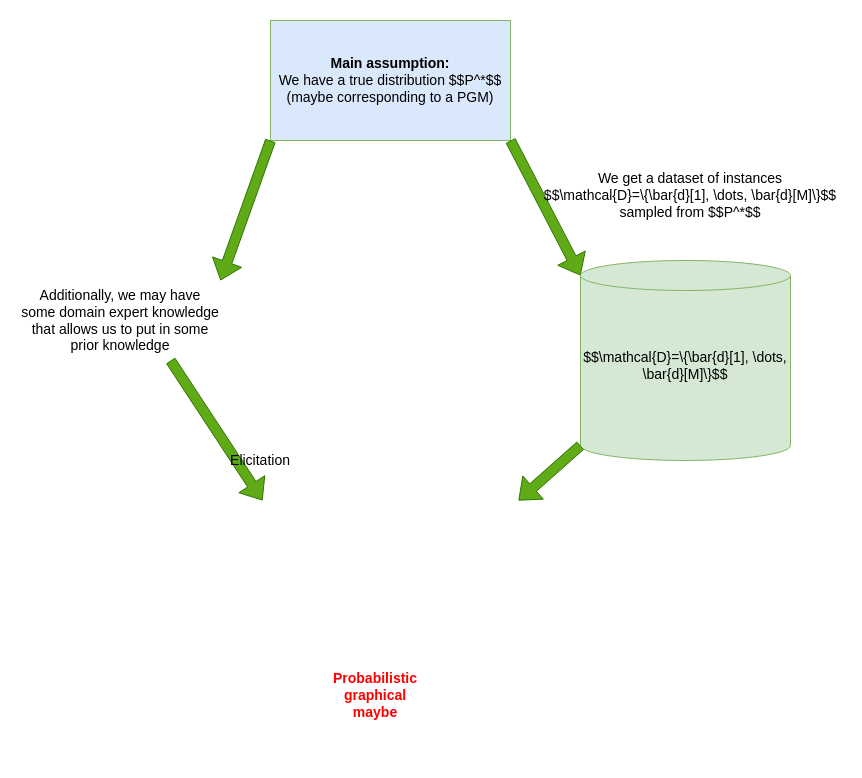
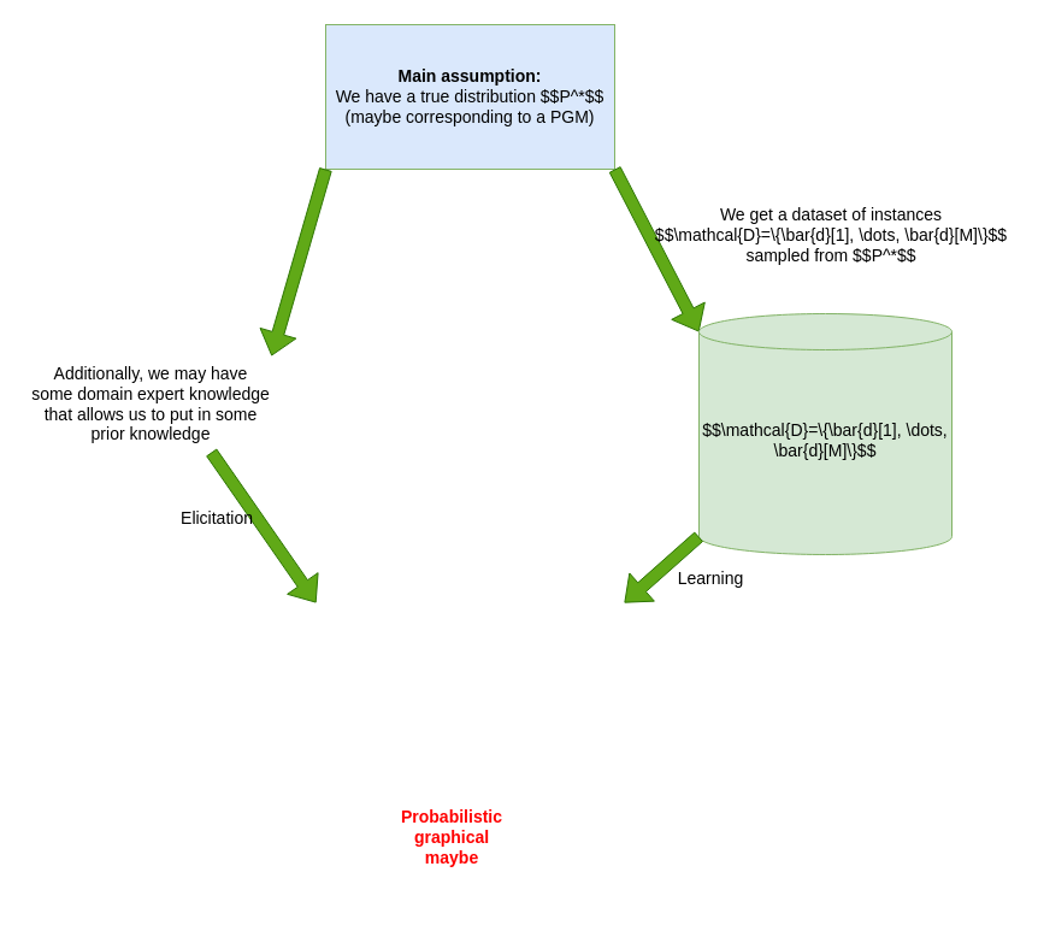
  <mxCell id="0" />
  <mxCell id="1" parent="0" />
  <mxCell id="2" value="&lt;font style=&quot;font-size: 14px&quot;&gt;&lt;b&gt;Main assumption:&lt;/b&gt;&lt;br&gt;We have a true distribution $$P^*$$&lt;br&gt;(maybe corresponding to a PGM)&lt;/font&gt;" style="rounded=0;whiteSpace=wrap;html=1;fillColor=#dae8fc;strokeColor=#82b366;" vertex="1" parent="1"><mxGeometry x="270" y="20" width="240" height="120" as="geometry" /></mxCell>
  <mxCell id="3" value="" style="shape=flexArrow;endArrow=classic;html=1;fillColor=#60a917;strokeColor=#2D7600;exitX=1;exitY=1;exitDx=0;exitDy=0;entryX=0;entryY=0;entryDx=0;entryDy=15;entryPerimeter=0;" edge="1" parent="1" source="2" target="6"><mxGeometry width="50" height="50" relative="1" as="geometry"><mxPoint x="470" y="150" as="sourcePoint" /><mxPoint x="550" y="270" as="targetPoint" /></mxGeometry></mxCell>
  <mxCell id="4" value="&lt;font style=&quot;font-size: 14px&quot;&gt;We get a dataset of instances&lt;br&gt;$$\mathcal{D}=\{\bar{d}[1], \dots, \bar{d}[M]\}$$&lt;br&gt;sampled from $$P^*$$&lt;br&gt;&lt;/font&gt;" style="text;html=1;strokeColor=none;fillColor=none;align=center;verticalAlign=middle;whiteSpace=wrap;rounded=0;" vertex="1" parent="1"><mxGeometry x="540" y="130" width="300" height="130" as="geometry" /></mxCell>
  <mxCell id="5" value="" style="group" vertex="1" connectable="0" parent="1"><mxGeometry x="570" y="260" width="230" height="200" as="geometry" /></mxCell>
  <mxCell id="6" value="" style="shape=cylinder3;whiteSpace=wrap;html=1;boundedLbl=1;backgroundOutline=1;size=15;fillColor=#d5e8d4;strokeColor=#82b366;" vertex="1" parent="5"><mxGeometry x="10" width="210" height="200" as="geometry" /></mxCell>
  <mxCell id="7" value="&lt;span style=&quot;font-size: 14px&quot;&gt;$$\mathcal{D}=\{\bar{d}[1], \dots, \bar{d}[M]\}$$&lt;/span&gt;" style="text;html=1;strokeColor=none;fillColor=none;align=center;verticalAlign=middle;whiteSpace=wrap;rounded=0;" vertex="1" parent="5"><mxGeometry y="90" width="230" height="30" as="geometry" /></mxCell>
  <mxCell id="8" value="" style="shape=image;verticalLabelPosition=bottom;labelBackgroundColor=#ffffff;verticalAlign=top;aspect=fixed;imageAspect=0;image=https://storage.needpix.com/rsynced_images/smiley-1914523_1280.png;" vertex="1" parent="1"><mxGeometry x="74.65" y="190" width="90.7" height="90" as="geometry" /></mxCell>
- <mxCell id="9" value="&lt;font style=&quot;font-size: 14px&quot;&gt;Additionally, we may have some domain expert knowledge that allows us to put in some prior knowledge&lt;/font&gt;" style="text;html=1;strokeColor=none;fillColor=none;align=center;verticalAlign=middle;whiteSpace=wrap;rounded=0;" vertex="1" parent="1"><mxGeometry x="20" y="280" width="200" height="80" as="geometry" /></mxCell>
+ <mxCell id="9" value="&lt;font style=&quot;font-size: 14px&quot;&gt;Additionally, we may have some domain expert knowledge that allows us to put in some prior knowledge&lt;/font&gt;" style="text;html=1;strokeColor=none;fillColor=none;align=center;verticalAlign=middle;whiteSpace=wrap;rounded=0;" vertex="1" parent="1"><mxGeometry x="25" y="295" width="200" height="80" as="geometry" /></mxCell>
  <mxCell id="10" value="" style="shape=flexArrow;endArrow=classic;html=1;exitX=0;exitY=1;exitDx=0;exitDy=0;entryX=1;entryY=0;entryDx=0;entryDy=0;fillColor=#60a917;strokeColor=#2D7600;" edge="1" parent="1" source="2" target="9"><mxGeometry width="50" height="50" relative="1" as="geometry"><mxPoint x="280" y="220" as="sourcePoint" /><mxPoint x="330" y="170" as="targetPoint" /></mxGeometry></mxCell>
  <mxCell id="11" value="" style="shape=image;verticalLabelPosition=bottom;labelBackgroundColor=#ffffff;verticalAlign=top;aspect=fixed;imageAspect=0;image=https://cdn.iconscout.com/icon/premium/png-256-thumb/machine-learning-1952618-1649632.png;" vertex="1" parent="1"><mxGeometry x="262" y="500" width="256" height="256" as="geometry" /></mxCell>
  <mxCell id="12" value="Probabilistic graphical maybe" style="text;html=1;strokeColor=none;fillColor=none;align=center;verticalAlign=middle;whiteSpace=wrap;rounded=0;fontSize=14;fontStyle=1;fontColor=#FF0000;" vertex="1" parent="1"><mxGeometry x="320" y="670" width="110" height="50" as="geometry" /></mxCell>
  <mxCell id="13" value="" style="shape=flexArrow;endArrow=classic;html=1;exitX=0.75;exitY=1;exitDx=0;exitDy=0;entryX=0;entryY=0;entryDx=0;entryDy=0;fillColor=#60a917;strokeColor=#2D7600;" edge="1" parent="1" source="9" target="11"><mxGeometry width="50" height="50" relative="1" as="geometry"><mxPoint x="290" y="390" as="sourcePoint" /><mxPoint x="240" y="530" as="targetPoint" /></mxGeometry></mxCell>
  <mxCell id="14" value="" style="shape=flexArrow;endArrow=classic;html=1;exitX=0;exitY=1;exitDx=0;exitDy=-15;entryX=1;entryY=0;entryDx=0;entryDy=0;fillColor=#60a917;strokeColor=#2D7600;exitPerimeter=0;" edge="1" parent="1" source="6" target="11"><mxGeometry width="50" height="50" relative="1" as="geometry"><mxPoint x="290" y="160" as="sourcePoint" /><mxPoint x="240" y="300" as="targetPoint" /></mxGeometry></mxCell>
- <mxCell id="16" value="Elicitation" style="text;html=1;strokeColor=none;fillColor=none;align=center;verticalAlign=middle;whiteSpace=wrap;rounded=0;fontSize=14;" vertex="1" parent="1"><mxGeometry x="240" y="450" width="40" height="20" as="geometry" /></mxCell>
+ <mxCell id="15" value="Learning" style="text;html=1;strokeColor=none;fillColor=none;align=center;verticalAlign=middle;whiteSpace=wrap;rounded=0;fontSize=14;" vertex="1" parent="1"><mxGeometry x="570" y="470" width="40" height="20" as="geometry" /></mxCell>
+ <mxCell id="16" value="Elicitation" style="text;html=1;strokeColor=none;fillColor=none;align=center;verticalAlign=middle;whiteSpace=wrap;rounded=0;fontSize=14;" vertex="1" parent="1"><mxGeometry x="160" y="420" width="40" height="20" as="geometry" /></mxCell>
